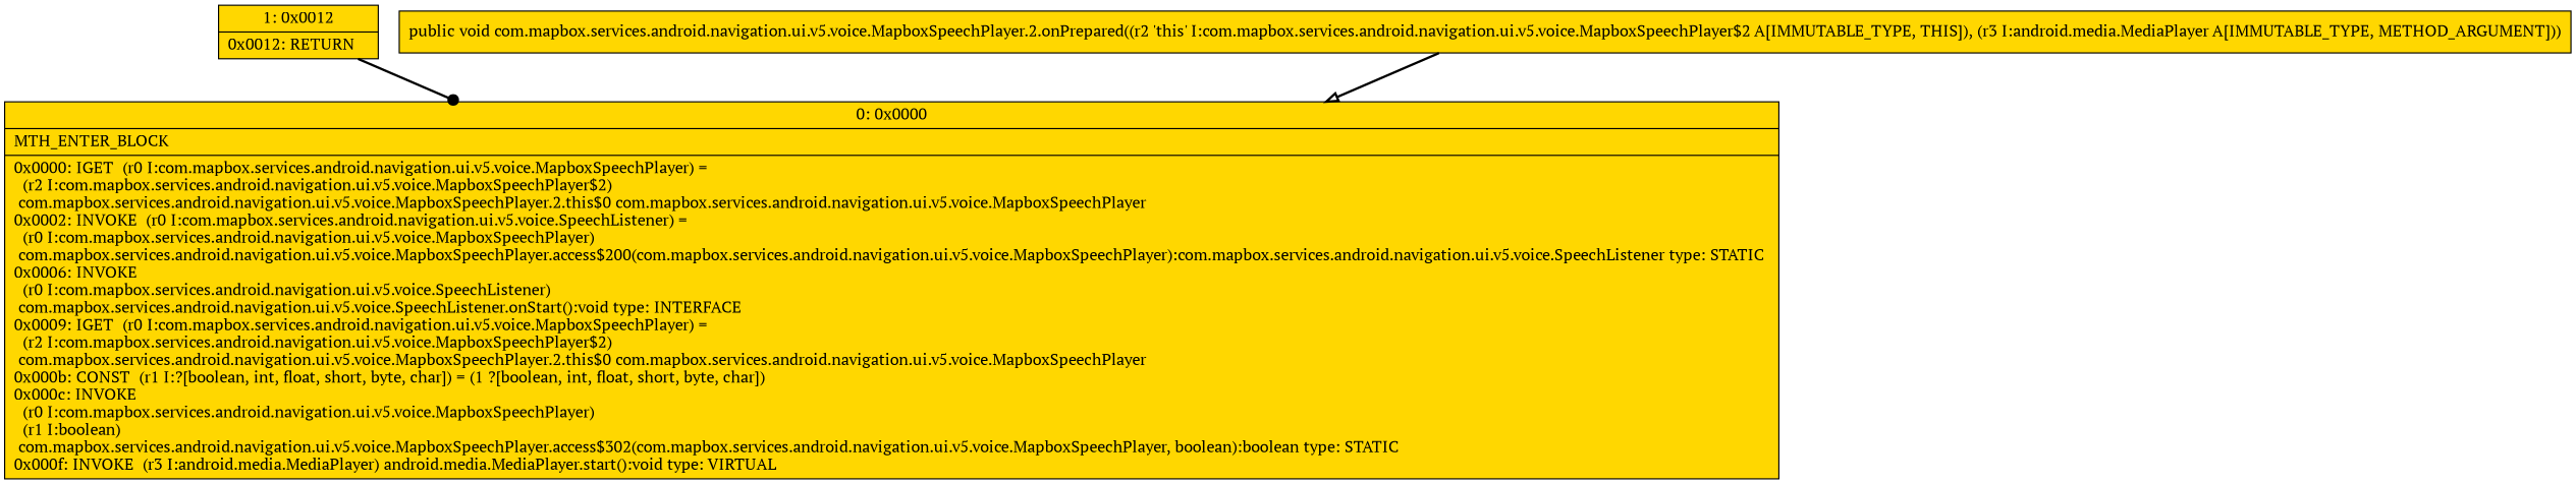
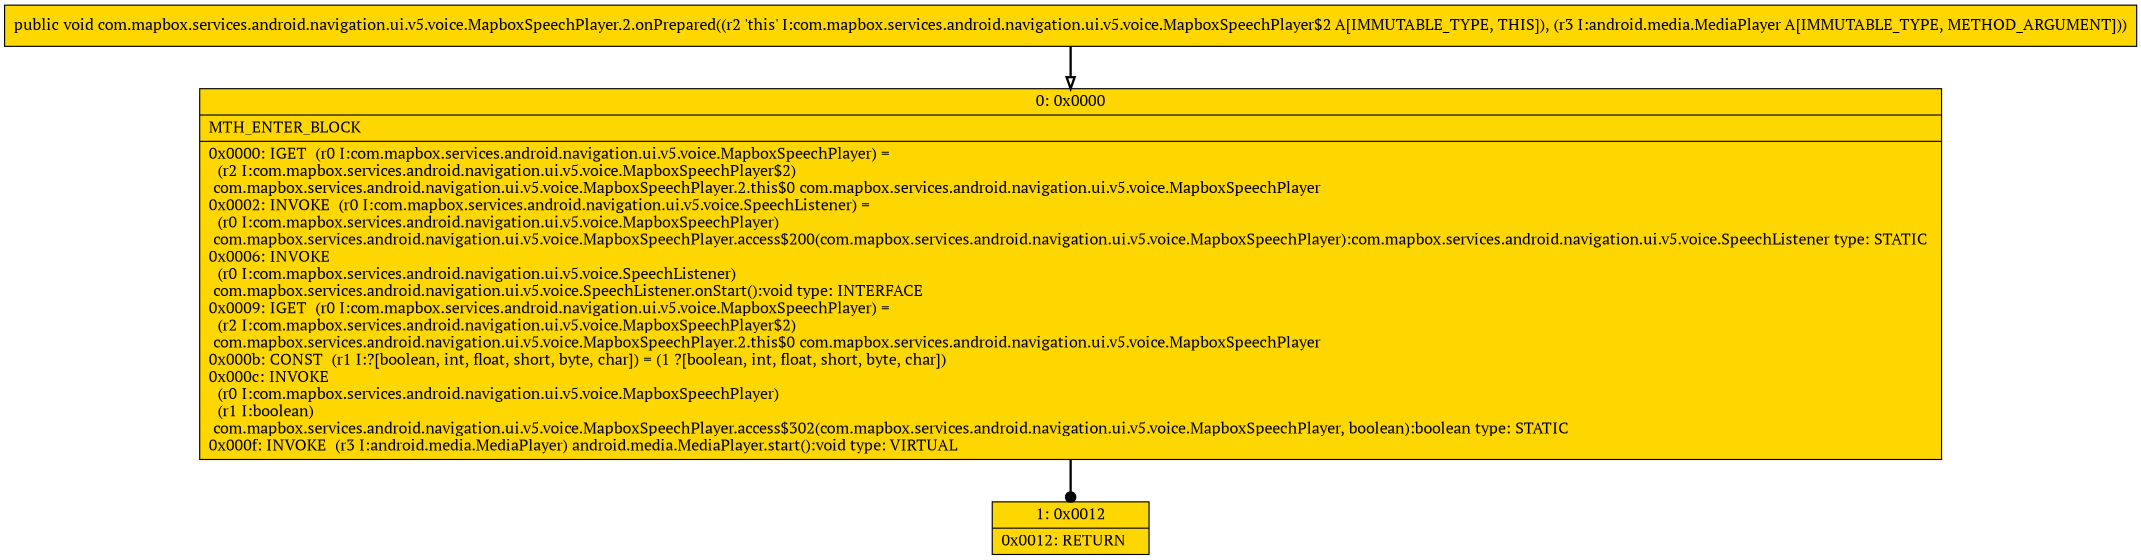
  digraph {
    fontname="PT Serif"
    node [shape=record style=filled fillcolor=gold fontname="PT Serif"]
    edge [style=bold fontname="PT Serif"]
    n1 [label="{0\:\ 0x0000|MTH_ENTER_BLOCK\l|0x0000: IGET  (r0 I:com.mapbox.services.android.navigation.ui.v5.voice.MapboxSpeechPlayer) = \l  (r2 I:com.mapbox.services.android.navigation.ui.v5.voice.MapboxSpeechPlayer$2)\l com.mapbox.services.android.navigation.ui.v5.voice.MapboxSpeechPlayer.2.this$0 com.mapbox.services.android.navigation.ui.v5.voice.MapboxSpeechPlayer \l0x0002: INVOKE  (r0 I:com.mapbox.services.android.navigation.ui.v5.voice.SpeechListener) = \l  (r0 I:com.mapbox.services.android.navigation.ui.v5.voice.MapboxSpeechPlayer)\l com.mapbox.services.android.navigation.ui.v5.voice.MapboxSpeechPlayer.access$200(com.mapbox.services.android.navigation.ui.v5.voice.MapboxSpeechPlayer):com.mapbox.services.android.navigation.ui.v5.voice.SpeechListener type: STATIC \l0x0006: INVOKE  \l  (r0 I:com.mapbox.services.android.navigation.ui.v5.voice.SpeechListener)\l com.mapbox.services.android.navigation.ui.v5.voice.SpeechListener.onStart():void type: INTERFACE \l0x0009: IGET  (r0 I:com.mapbox.services.android.navigation.ui.v5.voice.MapboxSpeechPlayer) = \l  (r2 I:com.mapbox.services.android.navigation.ui.v5.voice.MapboxSpeechPlayer$2)\l com.mapbox.services.android.navigation.ui.v5.voice.MapboxSpeechPlayer.2.this$0 com.mapbox.services.android.navigation.ui.v5.voice.MapboxSpeechPlayer \l0x000b: CONST  (r1 I:?[boolean, int, float, short, byte, char]) = (1 ?[boolean, int, float, short, byte, char]) \l0x000c: INVOKE  \l  (r0 I:com.mapbox.services.android.navigation.ui.v5.voice.MapboxSpeechPlayer)\l  (r1 I:boolean)\l com.mapbox.services.android.navigation.ui.v5.voice.MapboxSpeechPlayer.access$302(com.mapbox.services.android.navigation.ui.v5.voice.MapboxSpeechPlayer, boolean):boolean type: STATIC \l0x000f: INVOKE  (r3 I:android.media.MediaPlayer) android.media.MediaPlayer.start():void type: VIRTUAL \l}"]
    n2 [label="{1\:\ 0x0012|0x0012: RETURN   \l}"]
    n3 [label="{public void com.mapbox.services.android.navigation.ui.v5.voice.MapboxSpeechPlayer.2.onPrepared((r2 'this' I:com.mapbox.services.android.navigation.ui.v5.voice.MapboxSpeechPlayer$2 A[IMMUTABLE_TYPE, THIS]), (r3 I:android.media.MediaPlayer A[IMMUTABLE_TYPE, METHOD_ARGUMENT])) }"]
-   n2 -> n1 [arrowhead=dot]
+   n1 -> n2 [arrowhead=dot]
    n3 -> n1 [arrowhead=onormal]
  }
